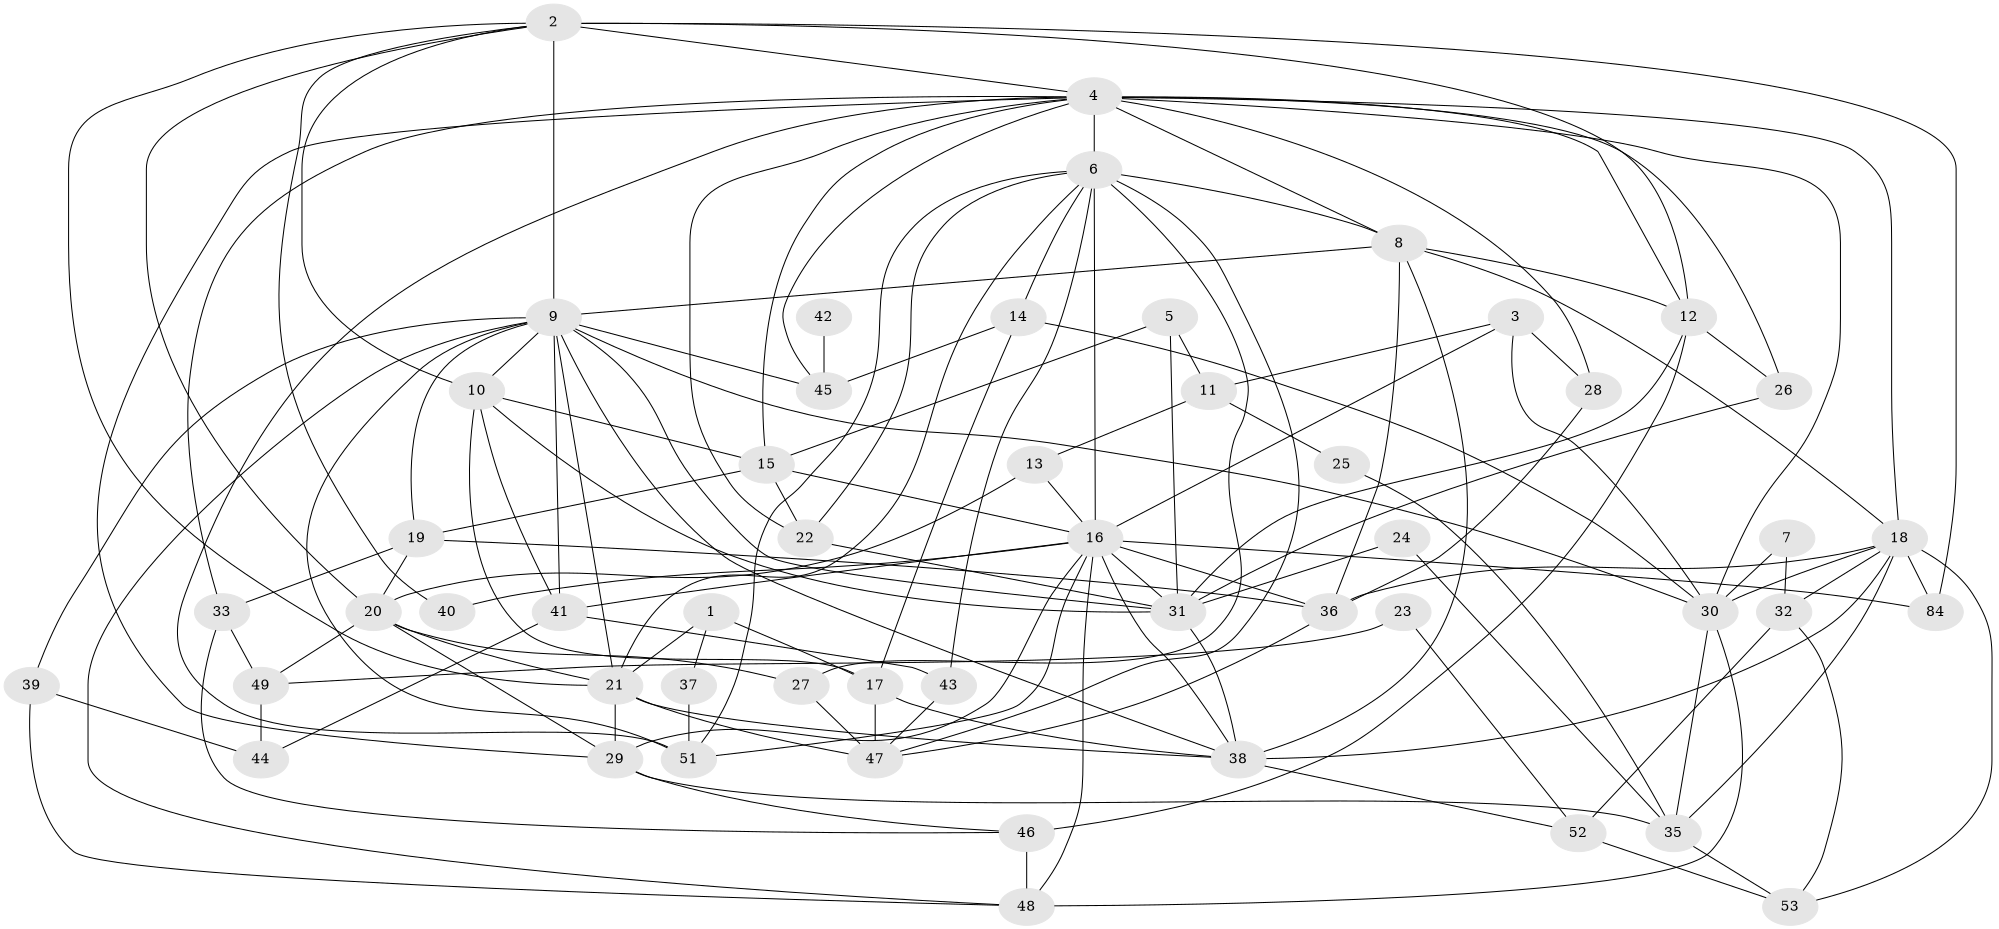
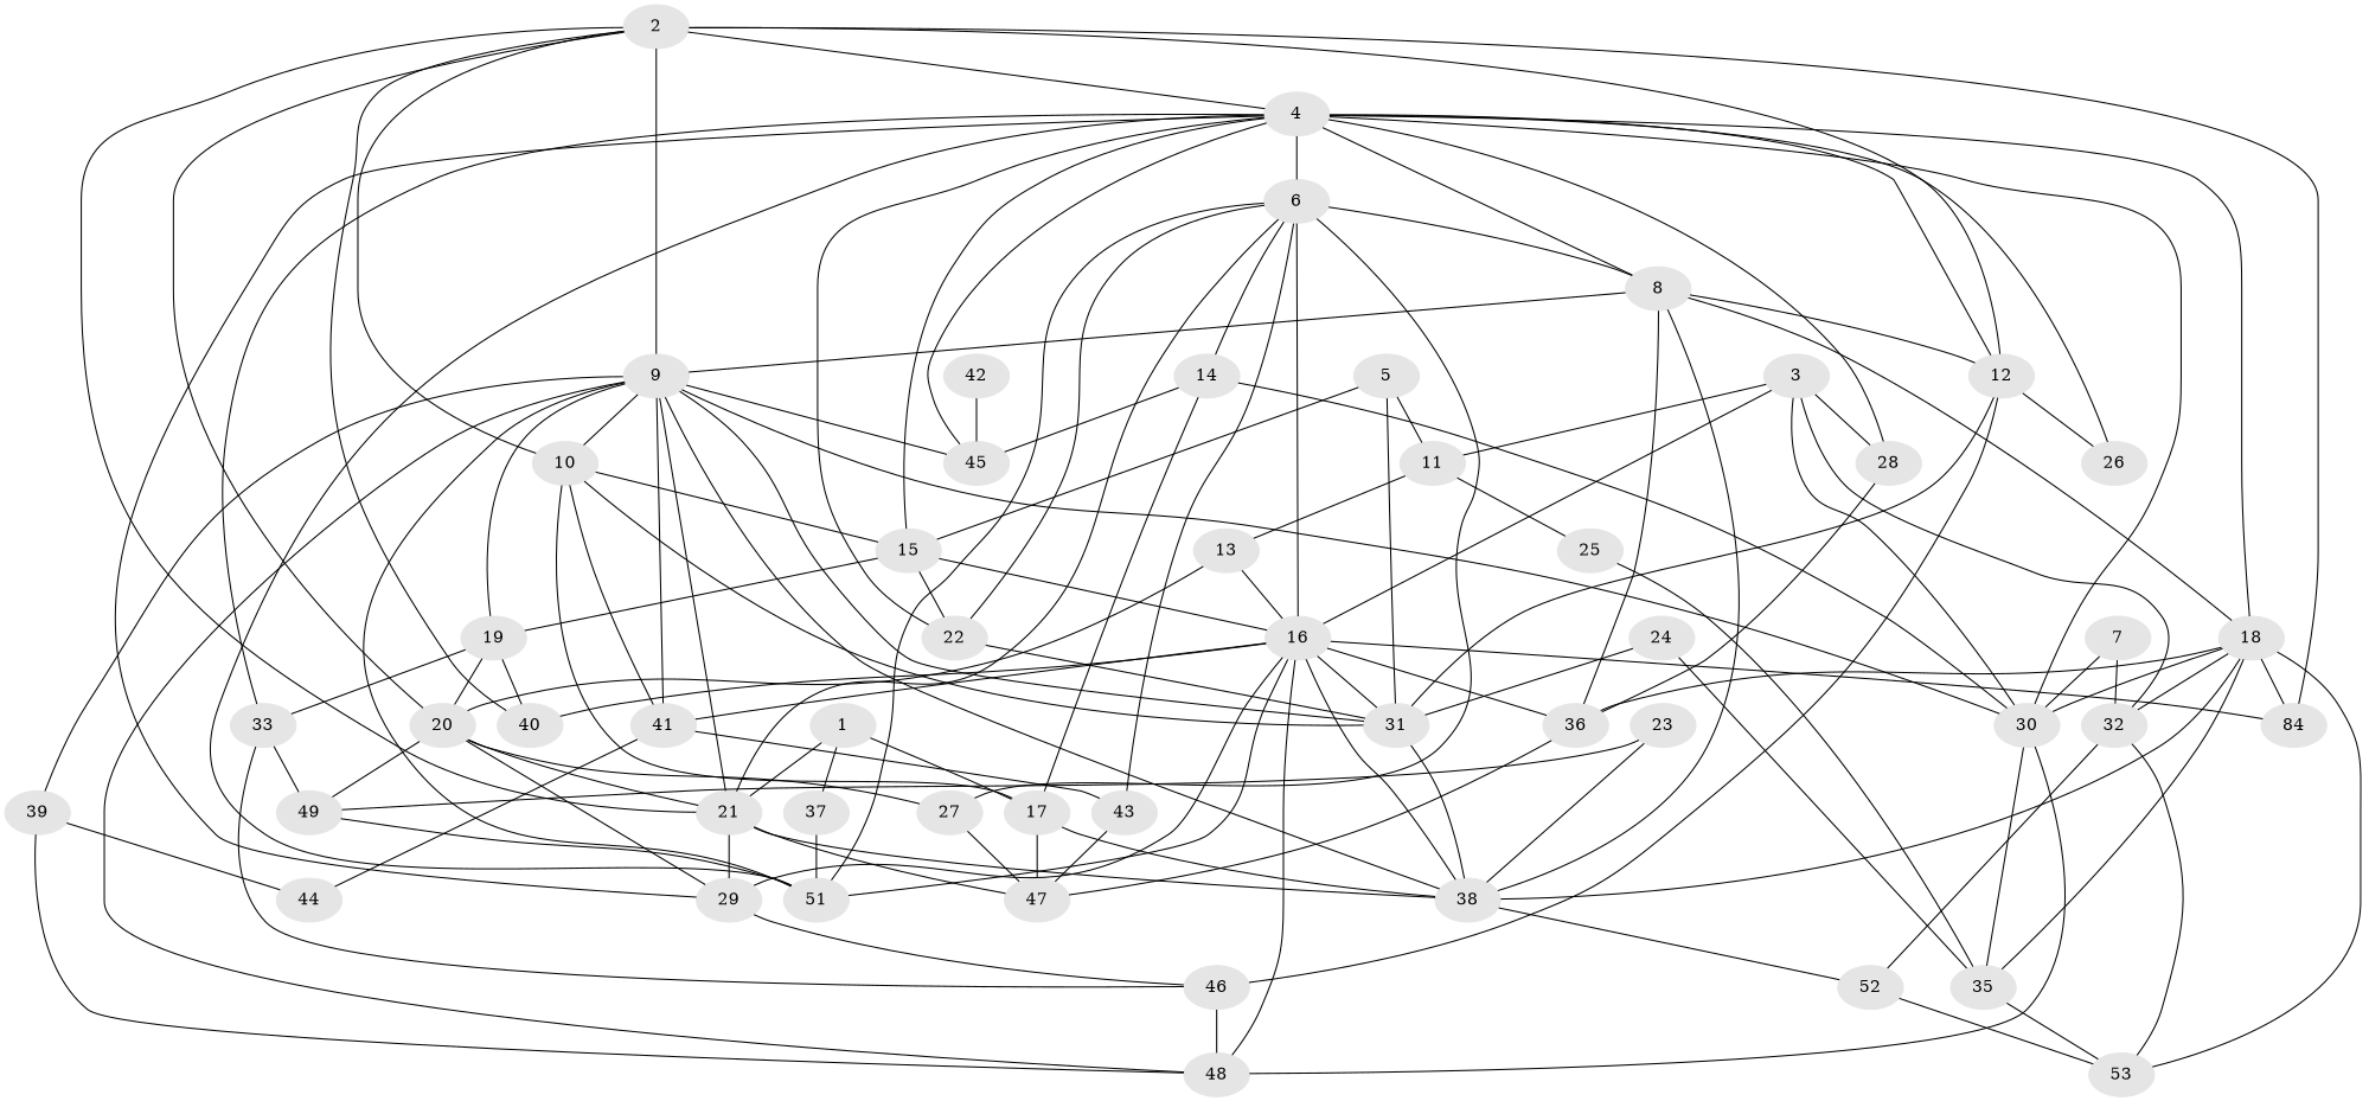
  graph {
    node [color=gray90 style=filled]
    edge [weight=1.0]
    1
    17
    37
    21
    47
    38
    51
    2
    4
    9
    10
    12
    20
    40
    n15 [label=84]
    28
    30
    6
    8
    15
    18
    22
    26
    29
    33
    45
    31
    19
    39
    41
    48
    46
    27
    49
    3
    11
    16
    32
    13
    25
    36
    35
    53
    52
    14
    43
    5
    7
    44
    23
    24
    42
    1 -- 17
    1 -- 37
    1 -- 21
    17 -- 47
    17 -- 38
    37 -- 51
    21 -- 47 [weight=2.0]
    21 -- 38 [weight=2.0]
    21 -- 29
    38 -- 52
    2 -- 21
    2 -- 4 [weight=2.0]
    2 -- 9
    2 -- 10
    2 -- 12
    2 -- 20
    2 -- 40
    2 -- n15
    4 -- 51
    4 -- 12 [weight=2.0]
    4 -- 28
    4 -- 30
    4 -- 6
    4 -- 8 [weight=2.0]
    4 -- 15
    4 -- 18
    4 -- 22
    4 -- 26
    4 -- 29
    4 -- 33
    4 -- 45
    9 -- 21
    9 -- 38
    9 -- 51 [weight=2.0]
    9 -- 10
    9 -- 30
    9 -- 45
    9 -- 31 [weight=2.0]
    9 -- 19
    9 -- 39
    9 -- 41
    9 -- 48
    10 -- 17
    10 -- 15
    10 -- 31
    10 -- 41 [weight=2.0]
    12 -- 26
    12 -- 31
    12 -- 46 [weight=3.0]
    20 -- 21
    20 -- 29
    20 -- 27
    20 -- 49
    28 -- 36
    30 -- 48
    30 -- 35
    6 -- 21
-   6 -- 47
    6 -- 51
    6 -- 8
    6 -- 22
    6 -- 27
    6 -- 16 [weight=2.0]
    6 -- 14
    6 -- 43
    8 -- 38
    8 -- 9
    8 -- 12
    8 -- 18
    8 -- 36
    15 -- 22
    15 -- 19
    15 -- 16
    18 -- 38
    18 -- n15
    18 -- 30
    18 -- 32
    18 -- 36
    18 -- 35
    18 -- 53
    22 -- 31
-   26 -- 31
    29 -- 46
-   29 -- 35
    33 -- 46
    33 -- 49
    31 -- 38
    19 -- 20
    19 -- 33
-   19 -- 36
+   19 -- 40
    39 -- 48
    39 -- 44
    41 -- 43
    41 -- 44
    46 -- 48
    27 -- 47
-   49 -- 44
+   49 -- 51
    3 -- 28
    3 -- 30
    3 -- 11
    3 -- 16
+   3 -- 32
    11 -- 13
    11 -- 25
    16 -- 38
    16 -- 51
    16 -- 40
    16 -- n15
    16 -- 29
    16 -- 31
    16 -- 41
    16 -- 48
    16 -- 36 [weight=2.0]
    32 -- 53
    32 -- 52
    13 -- 20
    13 -- 16
    25 -- 35
    36 -- 47
    35 -- 53
    52 -- 53
    14 -- 17
    14 -- 30 [weight=2.0]
    14 -- 45
    43 -- 47
    5 -- 15 [weight=2.0]
    5 -- 31
    5 -- 11
    7 -- 30
    7 -- 32
    23 -- 49
-   23 -- 52
+   23 -- 38
    24 -- 31
    24 -- 35
    42 -- 45
  }
